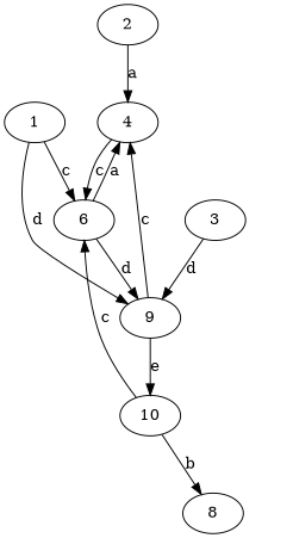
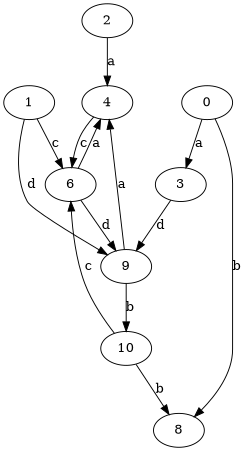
  strict digraph {
    2
    4
    6
    3
    9
    10
    n7 [label=8]
+   0
    1
    2 -> 4 [label=a]
    4 -> 6 [label=c]
    6 -> 4 [label=a]
    6 -> 9 [label=d]
    3 -> 9 [label=d]
-   9 -> 4 [label=c]
-   9 -> 10 [label=e]
+   9 -> 4 [label=a]
+   9 -> 10 [label=b]
    10 -> 6 [label=c]
    10 -> n7 [label=b]
+   0 -> 3 [label=a]
+   0 -> n7 [label=b]
    1 -> 6 [label=c]
    1 -> 9 [label=d]
  }
